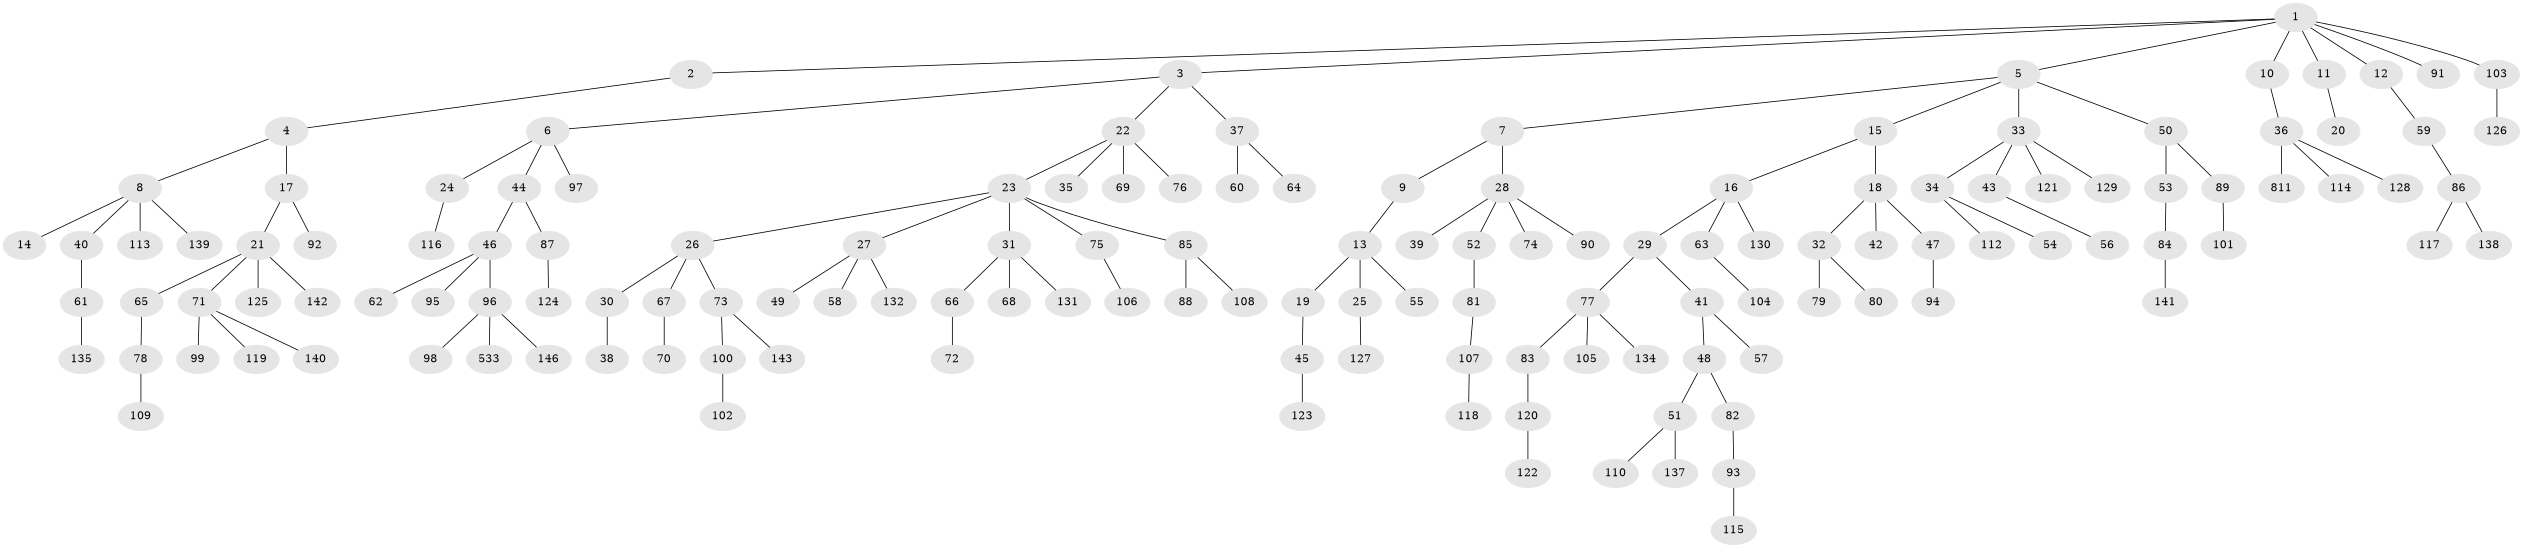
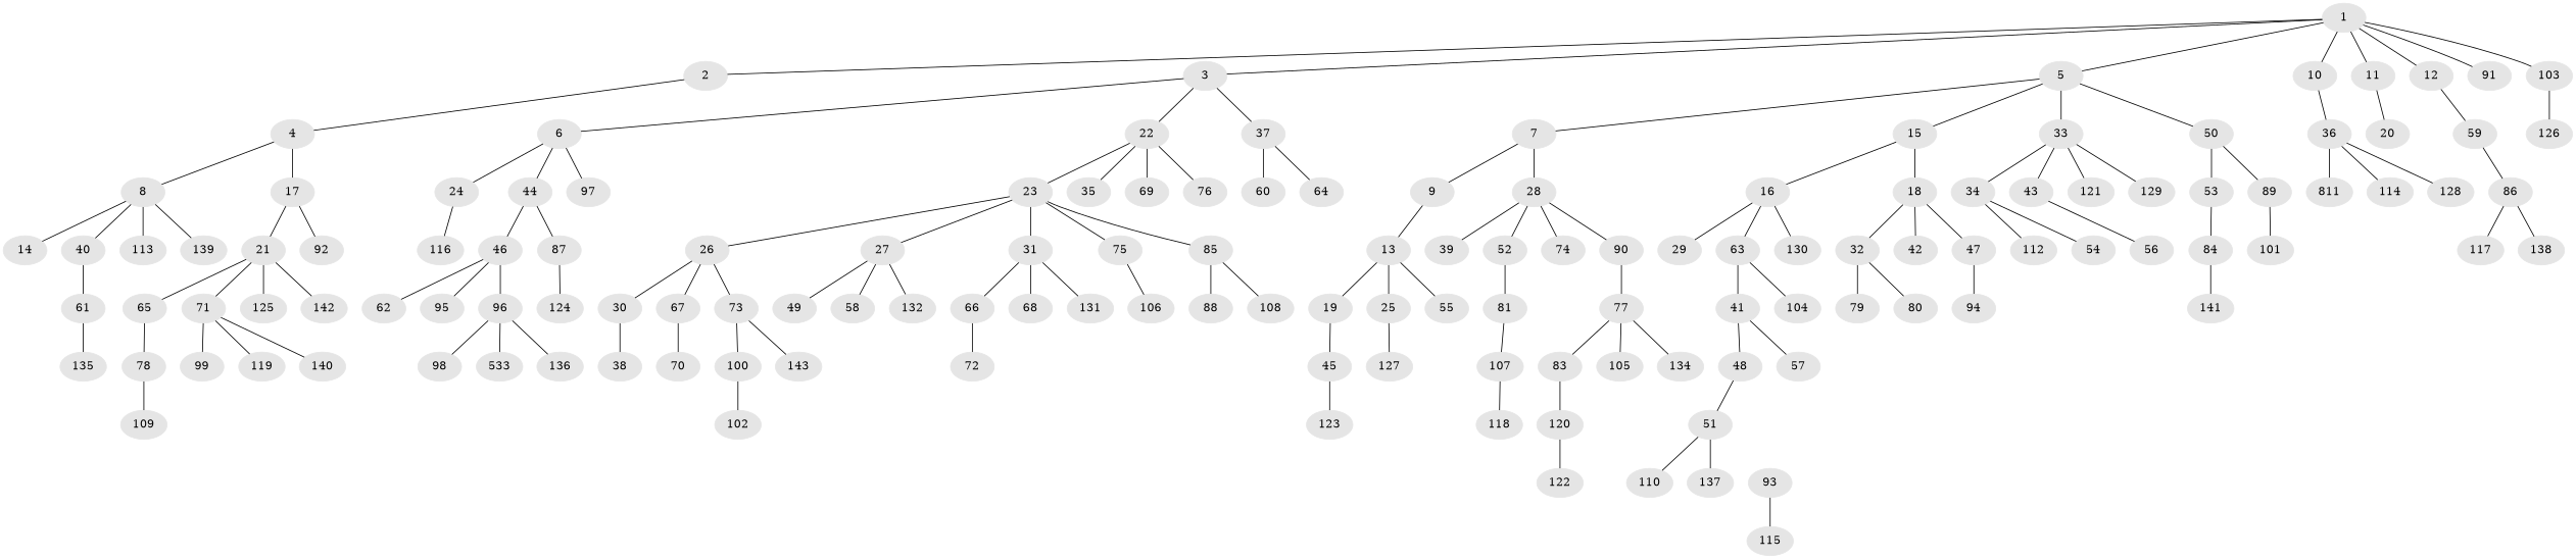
  graph {
    node [color=gray90 style=filled]
    1
    2
    3
    5
    10
    11
    12
    91
    103
    4
    6
    22
    37
    7
    15
    33
    50
    36
    20
    59
    126
    8
    17
    24
    44
    97
    23
    35
    69
    76
    60
    64
    14
    40
    113
    139
    21
    92
    9
    28
    16
    18
    34
    43
    121
    129
    53
    89
    116
    46
    87
    13
    39
    52
    74
    90
    61
    19
    25
    55
    n61 [label=811]
    114
    128
    86
    45
    127
    29
    63
    130
    32
    42
    47
    41
    77
    104
    65
    71
    125
    142
    79
    80
    94
    123
    78
    99
    119
    140
    26
    27
    31
    75
    85
    30
    67
    73
    49
    58
    132
    66
    68
    131
    106
    88
    108
    38
    70
    81
    48
    57
    83
    105
    134
    72
    112
    54
    56
    135
    51
-   82
    62
    95
    96
    124
    98
    n125 [label=533]
-   136 [label=146]
+   136
    110
    137
    93
    100
    143
    84
    101
    107
    141
    117
    138
    109
    102
    120
    118
    115
    122
    1 -- 2
    1 -- 3
    1 -- 5
    1 -- 10
    1 -- 11
    1 -- 12
    1 -- 91
    1 -- 103
    2 -- 4
    3 -- 6
    3 -- 22
    3 -- 37
    5 -- 7
    5 -- 15
    5 -- 33
    5 -- 50
    10 -- 36
    11 -- 20
    12 -- 59
    103 -- 126
    4 -- 8
    4 -- 17
    6 -- 24
    6 -- 44
    6 -- 97
    22 -- 23
    22 -- 35
    22 -- 69
    22 -- 76
    37 -- 60
    37 -- 64
    7 -- 9
    7 -- 28
    15 -- 16
    15 -- 18
    33 -- 34
    33 -- 43
    33 -- 121
    33 -- 129
    50 -- 53
    50 -- 89
    36 -- n61
    36 -- 114
    36 -- 128
    59 -- 86
    8 -- 14
    8 -- 40
    8 -- 113
    8 -- 139
    17 -- 21
    17 -- 92
    24 -- 116
    44 -- 46
    44 -- 87
    23 -- 26
    23 -- 27
    23 -- 31
    23 -- 75
    23 -- 85
    40 -- 61
    21 -- 65
    21 -- 71
    21 -- 125
    21 -- 142
    9 -- 13
    28 -- 39
    28 -- 52
    28 -- 74
    28 -- 90
    16 -- 29
    16 -- 63
    16 -- 130
    18 -- 32
    18 -- 42
    18 -- 47
    34 -- 112
    34 -- 54
    43 -- 56
    53 -- 84
    89 -- 101
    46 -- 62
    46 -- 95
    46 -- 96
    87 -- 124
    13 -- 19
    13 -- 25
    13 -- 55
    52 -- 81
    61 -- 135
    19 -- 45
    25 -- 127
    86 -- 117
    86 -- 138
    45 -- 123
-   29 -- 41
-   29 -- 77
+   63 -- 41
+   90 -- 77
    63 -- 104
    32 -- 79
    32 -- 80
    47 -- 94
    41 -- 48
    41 -- 57
    77 -- 83
    77 -- 105
    77 -- 134
    65 -- 78
    71 -- 99
    71 -- 119
    71 -- 140
    78 -- 109
    26 -- 30
    26 -- 67
    26 -- 73
    27 -- 49
    27 -- 58
    27 -- 132
    31 -- 66
    31 -- 68
    31 -- 131
    75 -- 106
    85 -- 88
    85 -- 108
    30 -- 38
    67 -- 70
    73 -- 100
    73 -- 143
    66 -- 72
    81 -- 107
    48 -- 51
-   48 -- 82
    83 -- 120
    51 -- 110
    51 -- 137
-   82 -- 93
    96 -- 98
    96 -- n125
    96 -- 136
    93 -- 115
    100 -- 102
    84 -- 141
    107 -- 118
    120 -- 122
  }
